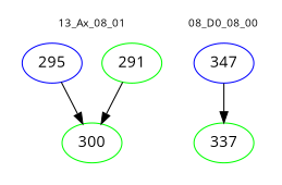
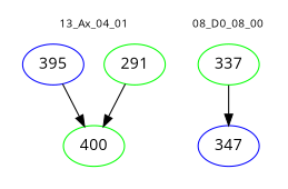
  digraph {
    fontname="Open Sans"
    node [color=green fontname="Open Sans"]
    edge [color=black fontname="Open Sans"]
    n1 [label=291]
-   n2 [color=blue label=295]
-   n3 [label=300]
+   n2 [color=blue label=395]
+   n3 [label=400]
    n4 [color=blue label=347]
    n5 [label=337]
    subgraph cluster_1 {
      color=white
      fontsize=10
-     label="13_Ax_08_01"
+     label="13_Ax_04_01"
      n1
      n2
      n3
    }
    subgraph cluster_2 {
      color=white
      fontsize=10
      label="08_D0_08_00"
      n4
      n5
    }
    n1 -> n3
    n2 -> n3
-   n4 -> n5
+   n5 -> n4
  }
